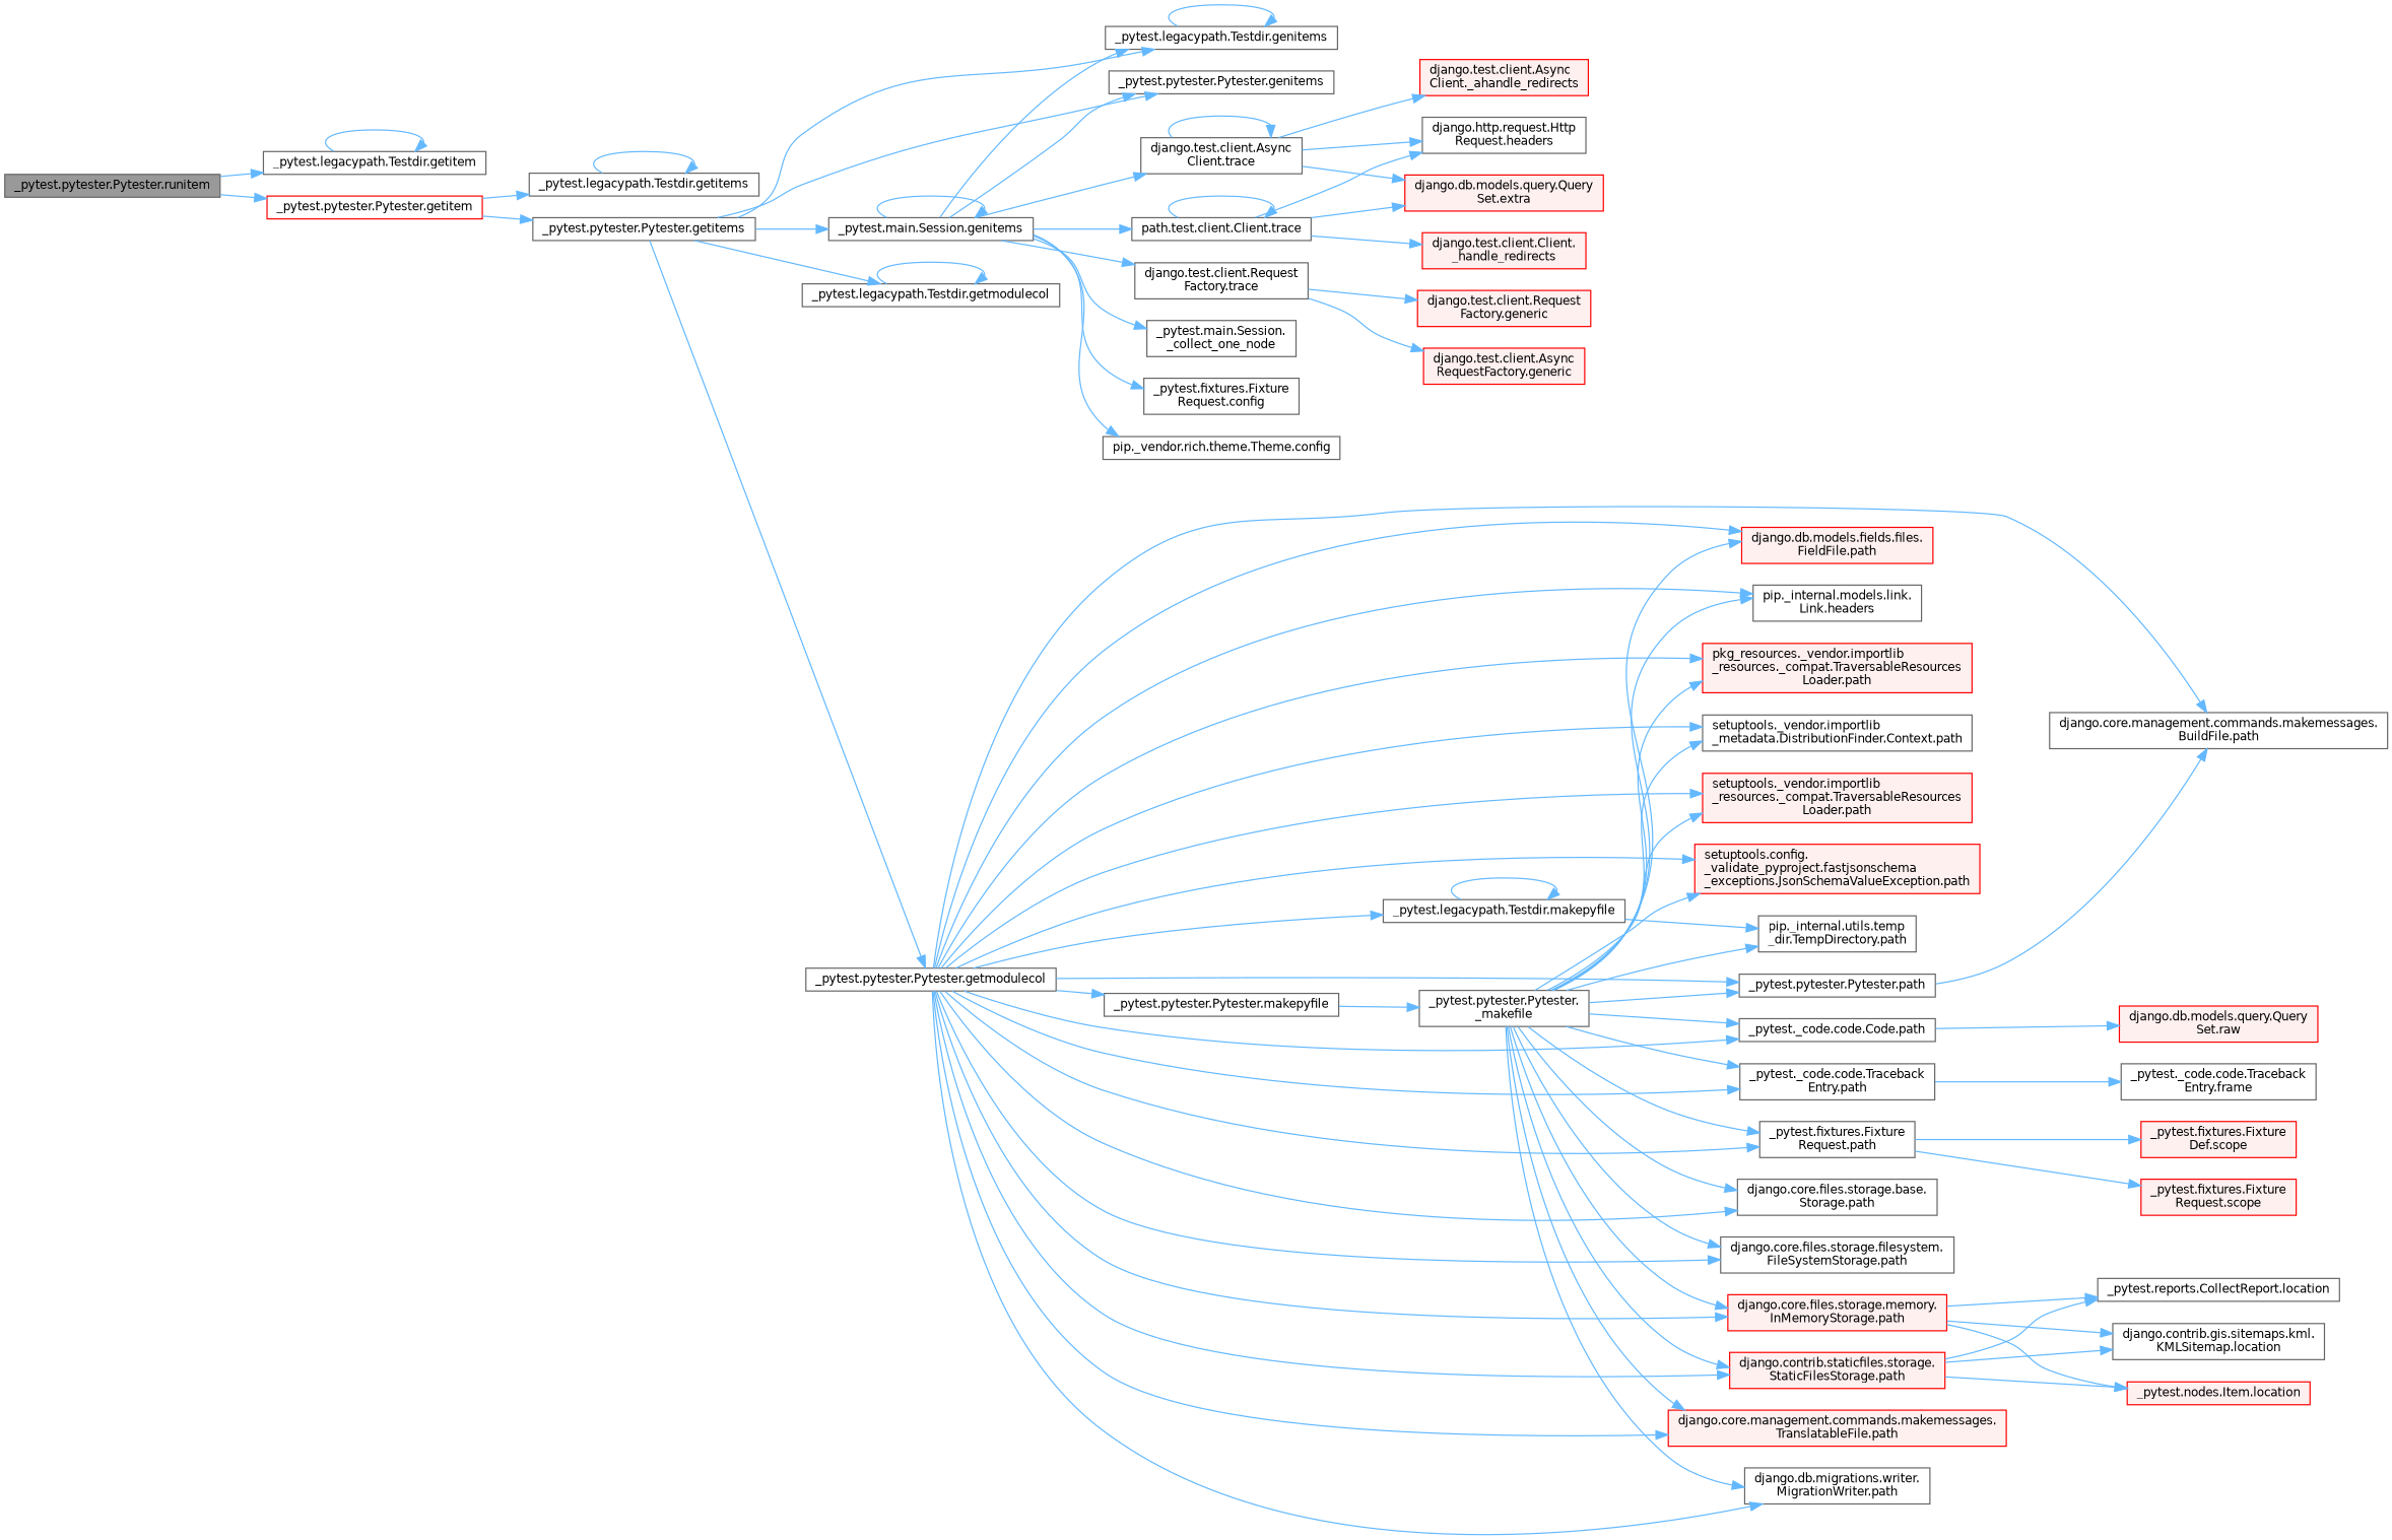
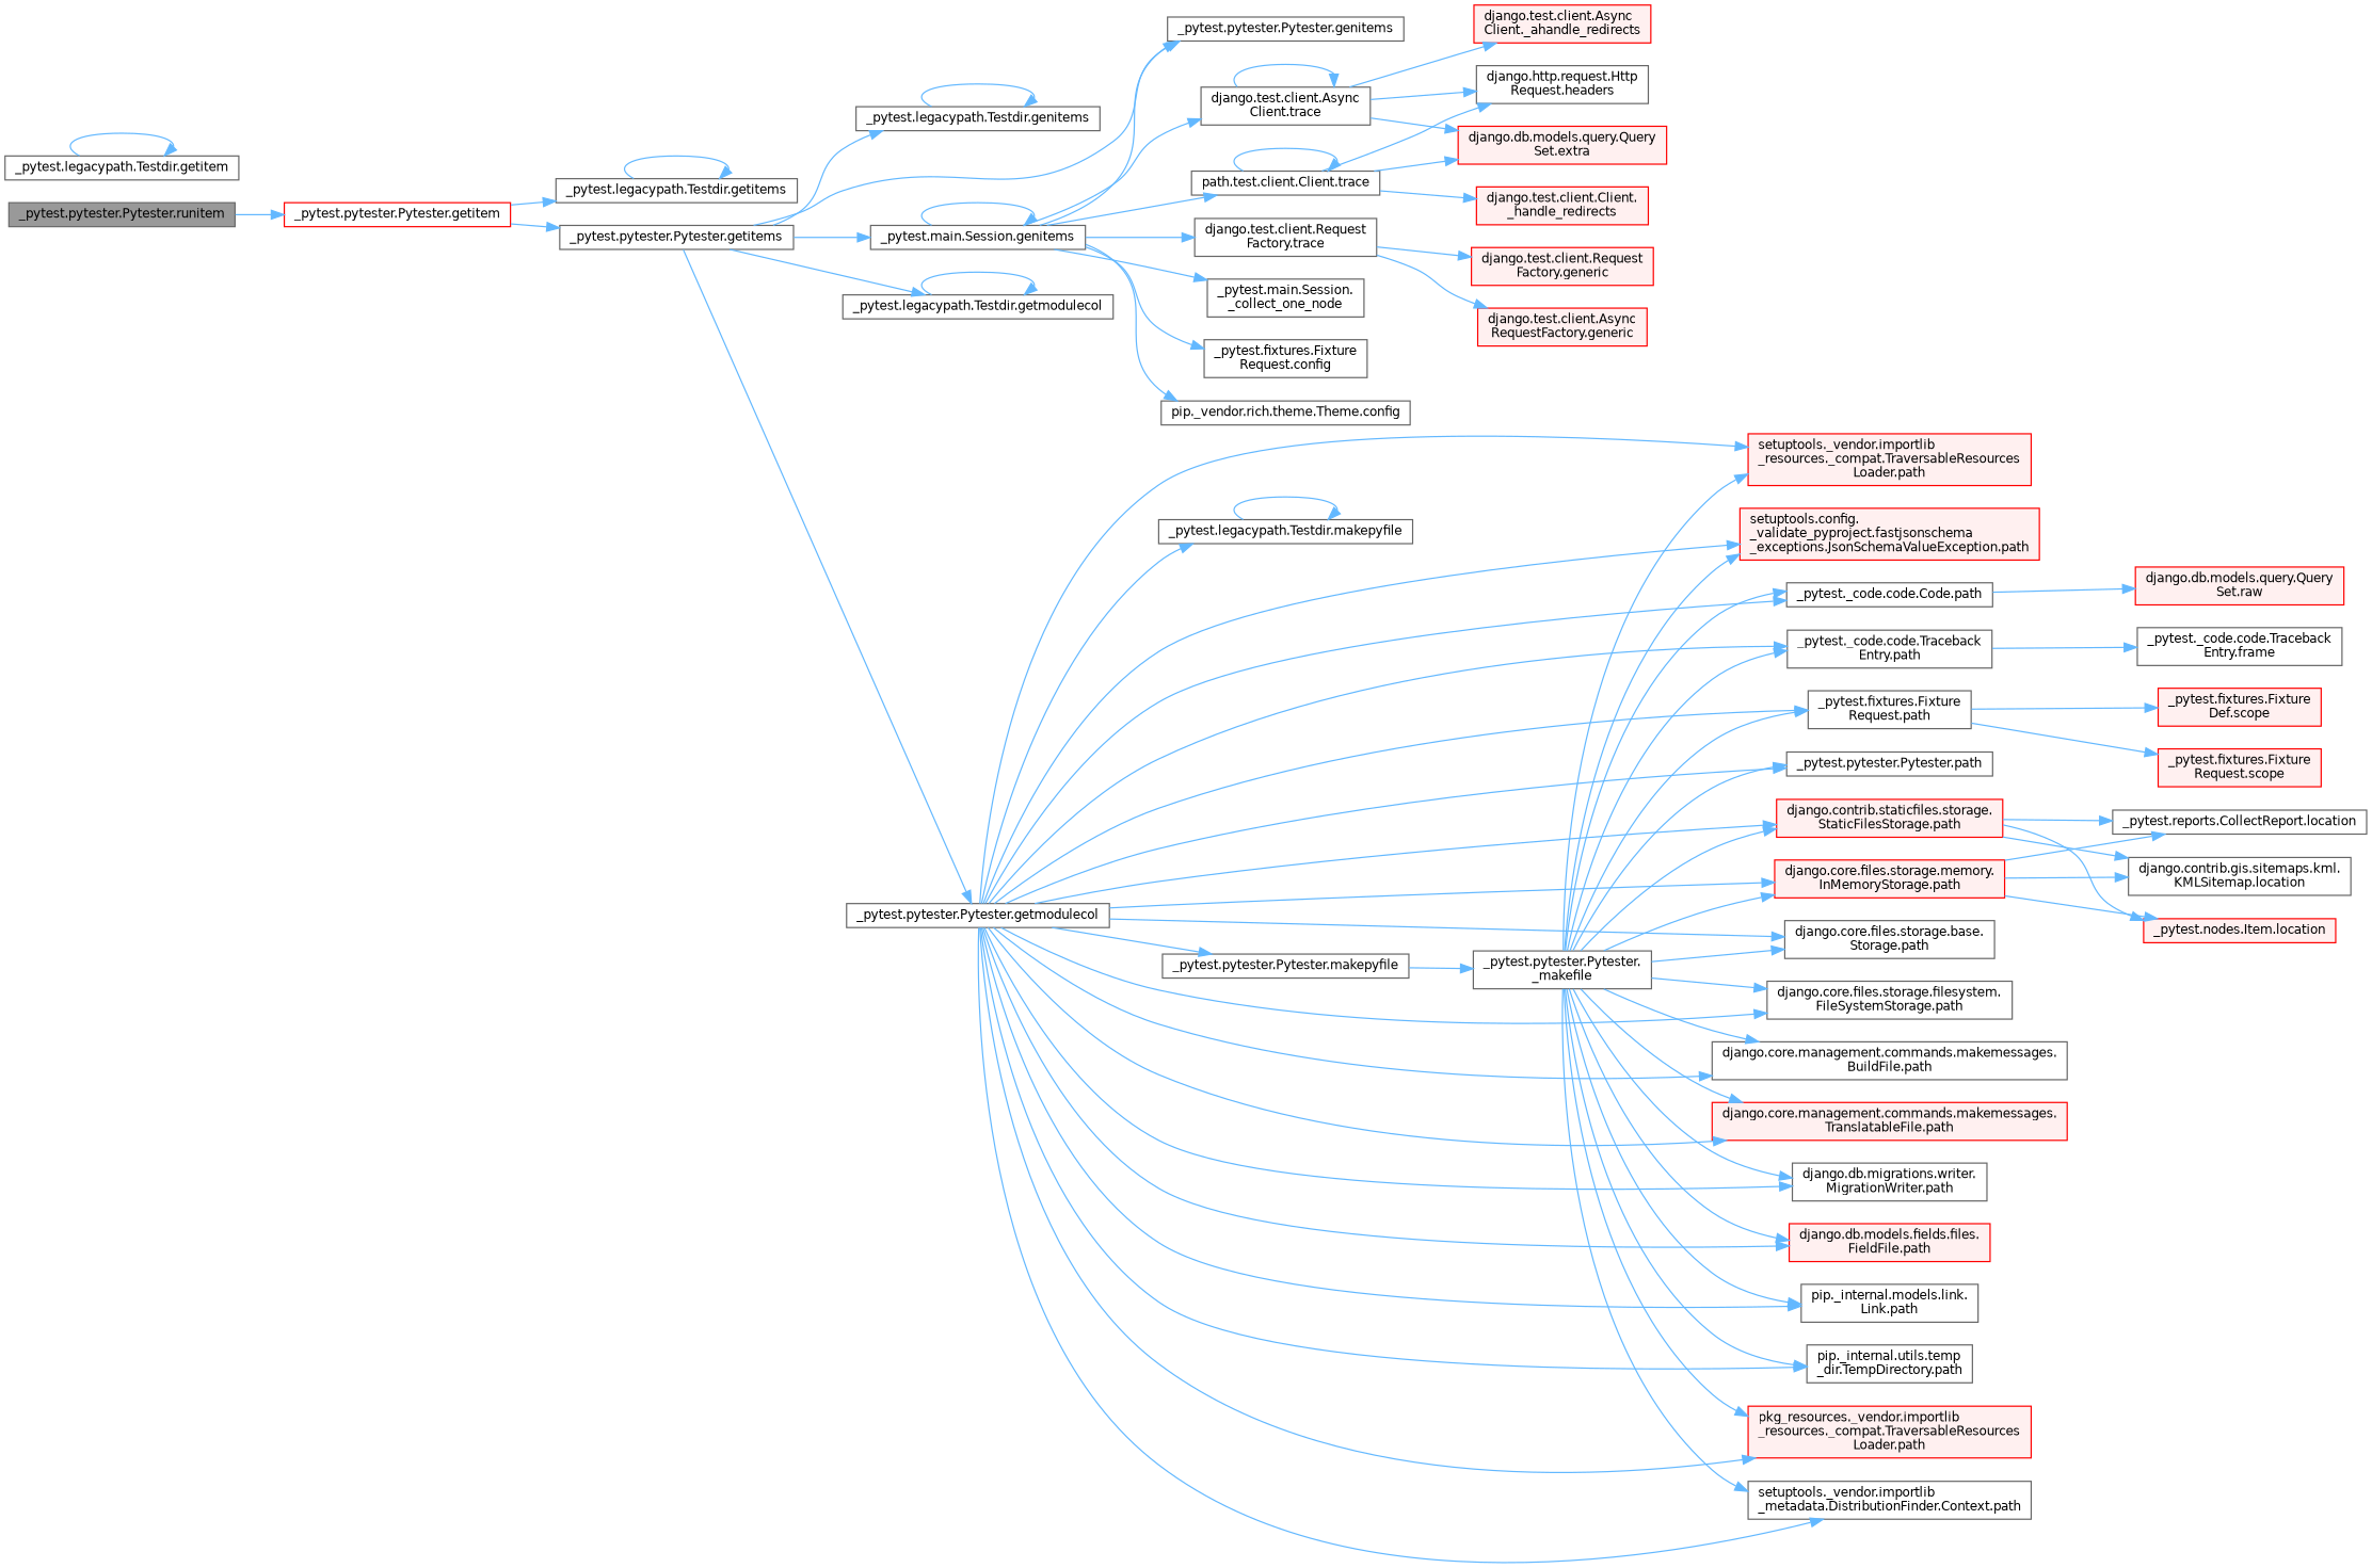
  digraph {
    rankdir=LR
    node [color=grey40 fillcolor=white fontname=Helvetica fontsize=10 shape=box style=filled]
    edge [color=steelblue1 fontname=Helvetica fontsize=10 labelfontname=Helvetica labelfontsize=10 style=solid]
    n1 [color=gray40 fillcolor=grey60 fontcolor=black height=0.2 label="_pytest.pytester.Pytester.runitem" width=0.4]
    n2 [height=0.2 label="_pytest.legacypath.Testdir.getitem" width=0.4]
    n3 [color=red height=0.2 label="_pytest.pytester.Pytester.getitem" width=0.4]
    n4 [height=0.2 label="_pytest.legacypath.Testdir.getitems" width=0.4]
    n5 [height=0.2 label="_pytest.pytester.Pytester.getitems" width=0.4]
    n6 [height=0.2 label="_pytest.legacypath.Testdir.genitems" width=0.4]
    n7 [height=0.2 label="_pytest.main.Session.genitems" width=0.4]
    n8 [height=0.2 label="_pytest.pytester.Pytester.genitems" width=0.4]
    n9 [height=0.2 label="_pytest.legacypath.Testdir.getmodulecol" width=0.4]
    n10 [height=0.2 label="_pytest.pytester.Pytester.getmodulecol" width=0.4]
    n11 [height=0.2 label="_pytest.main.Session.\l_collect_one_node" width=0.4]
    n12 [height=0.2 label="_pytest.fixtures.Fixture\lRequest.config" width=0.4]
    n13 [height=0.2 label="pip._vendor.rich.theme.Theme.config" width=0.4]
    n14 [height=0.2 label="django.test.client.Async\lClient.trace" width=0.4]
    n15 [height=0.2 label="path.test.client.Client.trace" width=0.4]
    n16 [height=0.2 label="django.test.client.Request\lFactory.trace" width=0.4]
    n17 [height=0.2 label="_pytest.legacypath.Testdir.makepyfile" width=0.4]
    n18 [height=0.2 label="_pytest.pytester.Pytester.makepyfile" width=0.4]
    n19 [height=0.2 label="_pytest._code.code.Code.path" width=0.4]
    n20 [height=0.2 label="_pytest._code.code.Traceback\lEntry.path" width=0.4]
    n21 [height=0.2 label="_pytest.fixtures.Fixture\lRequest.path" width=0.4]
    n22 [height=0.2 label="_pytest.pytester.Pytester.path" width=0.4]
    n23 [color=red fillcolor="#FFF0F0" height=0.2 label="django.contrib.staticfiles.storage.\lStaticFilesStorage.path" width=0.4]
    n24 [height=0.2 label="django.core.files.storage.base.\lStorage.path" width=0.4]
    n25 [height=0.2 label="django.core.files.storage.filesystem.\lFileSystemStorage.path" width=0.4]
    n26 [color=red fillcolor="#FFF0F0" height=0.2 label="django.core.files.storage.memory.\lInMemoryStorage.path" width=0.4]
    n27 [height=0.2 label="django.core.management.commands.makemessages.\lBuildFile.path" width=0.4]
    n28 [color=red fillcolor="#FFF0F0" height=0.2 label="django.core.management.commands.makemessages.\lTranslatableFile.path" width=0.4]
    n29 [height=0.2 label="django.db.migrations.writer.\lMigrationWriter.path" width=0.4]
    n30 [color=red fillcolor="#FFF0F0" height=0.2 label="django.db.models.fields.files.\lFieldFile.path" width=0.4]
-   n31 [height=0.2 label="pip._internal.models.link.\lLink.headers" width=0.4]
+   n31 [height=0.2 label="pip._internal.models.link.\lLink.path" width=0.4]
    n32 [height=0.2 label="pip._internal.utils.temp\l_dir.TempDirectory.path" width=0.4]
    n33 [color=red fillcolor="#FFF0F0" height=0.2 label="pkg_resources._vendor.importlib\l_resources._compat.TraversableResources\lLoader.path" width=0.4]
    n34 [height=0.2 label="setuptools._vendor.importlib\l_metadata.DistributionFinder.Context.path" width=0.4]
    n35 [color=red fillcolor="#FFF0F0" height=0.2 label="setuptools._vendor.importlib\l_resources._compat.TraversableResources\lLoader.path" width=0.4]
    n36 [color=red fillcolor="#FFF0F0" height=0.2 label="setuptools.config.\l_validate_pyproject.fastjsonschema\l_exceptions.JsonSchemaValueException.path" width=0.4]
    n37 [color=red fillcolor="#FFF0F0" height=0.2 label="django.test.client.Async\lClient._ahandle_redirects" width=0.4]
    n38 [color=red fillcolor="#FFF0F0" height=0.2 label="django.db.models.query.Query\lSet.extra" width=0.4]
    n39 [height=0.2 label="django.http.request.Http\lRequest.headers" width=0.4]
    n40 [color=red fillcolor="#FFF0F0" height=0.2 label="django.test.client.Client.\l_handle_redirects" width=0.4]
    n41 [color=red fillcolor="#FFF0F0" height=0.2 label="django.test.client.Async\lRequestFactory.generic" width=0.4]
    n42 [color=red fillcolor="#FFF0F0" height=0.2 label="django.test.client.Request\lFactory.generic" width=0.4]
    n43 [height=0.2 label="_pytest.pytester.Pytester.\l_makefile" width=0.4]
    n44 [color=red fillcolor="#FFF0F0" height=0.2 label="django.db.models.query.Query\lSet.raw" width=0.4]
    n45 [height=0.2 label="_pytest._code.code.Traceback\lEntry.frame" width=0.4]
    n46 [color=red fillcolor="#FFF0F0" height=0.2 label="_pytest.fixtures.Fixture\lDef.scope" width=0.4]
    n47 [color=red fillcolor="#FFF0F0" height=0.2 label="_pytest.fixtures.Fixture\lRequest.scope" width=0.4]
    n48 [color=red fillcolor="#FFF0F0" height=0.2 label="_pytest.nodes.Item.location" width=0.4]
    n49 [height=0.2 label="_pytest.reports.CollectReport.location" width=0.4]
    n50 [height=0.2 label="django.contrib.gis.sitemaps.kml.\lKMLSitemap.location" width=0.4]
-   n1 -> n2
    n1 -> n3
    n2 -> n2
    n3 -> n4
    n3 -> n5
    n4 -> n4
    n5 -> n6
    n5 -> n7
    n5 -> n8
    n5 -> n9
    n5 -> n10
    n6 -> n6
-   n7 -> n6
    n7 -> n7
    n7 -> n8
    n7 -> n11
    n7 -> n12
    n7 -> n13
    n7 -> n14
    n7 -> n15
    n7 -> n16
    n9 -> n9
    n10 -> n17
    n10 -> n18
    n10 -> n19
    n10 -> n20
    n10 -> n21
    n10 -> n22
    n10 -> n23
    n10 -> n24
    n10 -> n25
    n10 -> n26
    n10 -> n27
    n10 -> n28
    n10 -> n29
    n10 -> n30
    n10 -> n31
-   n17 -> n32
+   n10 -> n32
    n10 -> n33
    n10 -> n34
    n10 -> n35
    n10 -> n36
    n14 -> n14
    n14 -> n37
    n14 -> n38
    n14 -> n39
    n15 -> n15
    n15 -> n38
    n15 -> n39
    n15 -> n40
    n16 -> n41
    n16 -> n42
    n17 -> n17
    n18 -> n43
    n19 -> n44
    n20 -> n45
    n21 -> n46
    n21 -> n47
    n23 -> n48
    n23 -> n49
    n23 -> n50
    n26 -> n48
    n26 -> n49
    n26 -> n50
    n43 -> n19
    n43 -> n20
    n43 -> n21
    n43 -> n22
    n43 -> n23
    n43 -> n24
    n43 -> n25
    n43 -> n26
-   n22 -> n27
+   n43 -> n27
    n43 -> n28
    n43 -> n29
    n43 -> n30
    n43 -> n31
    n43 -> n32
    n43 -> n33
    n43 -> n34
    n43 -> n35
    n43 -> n36
  }
